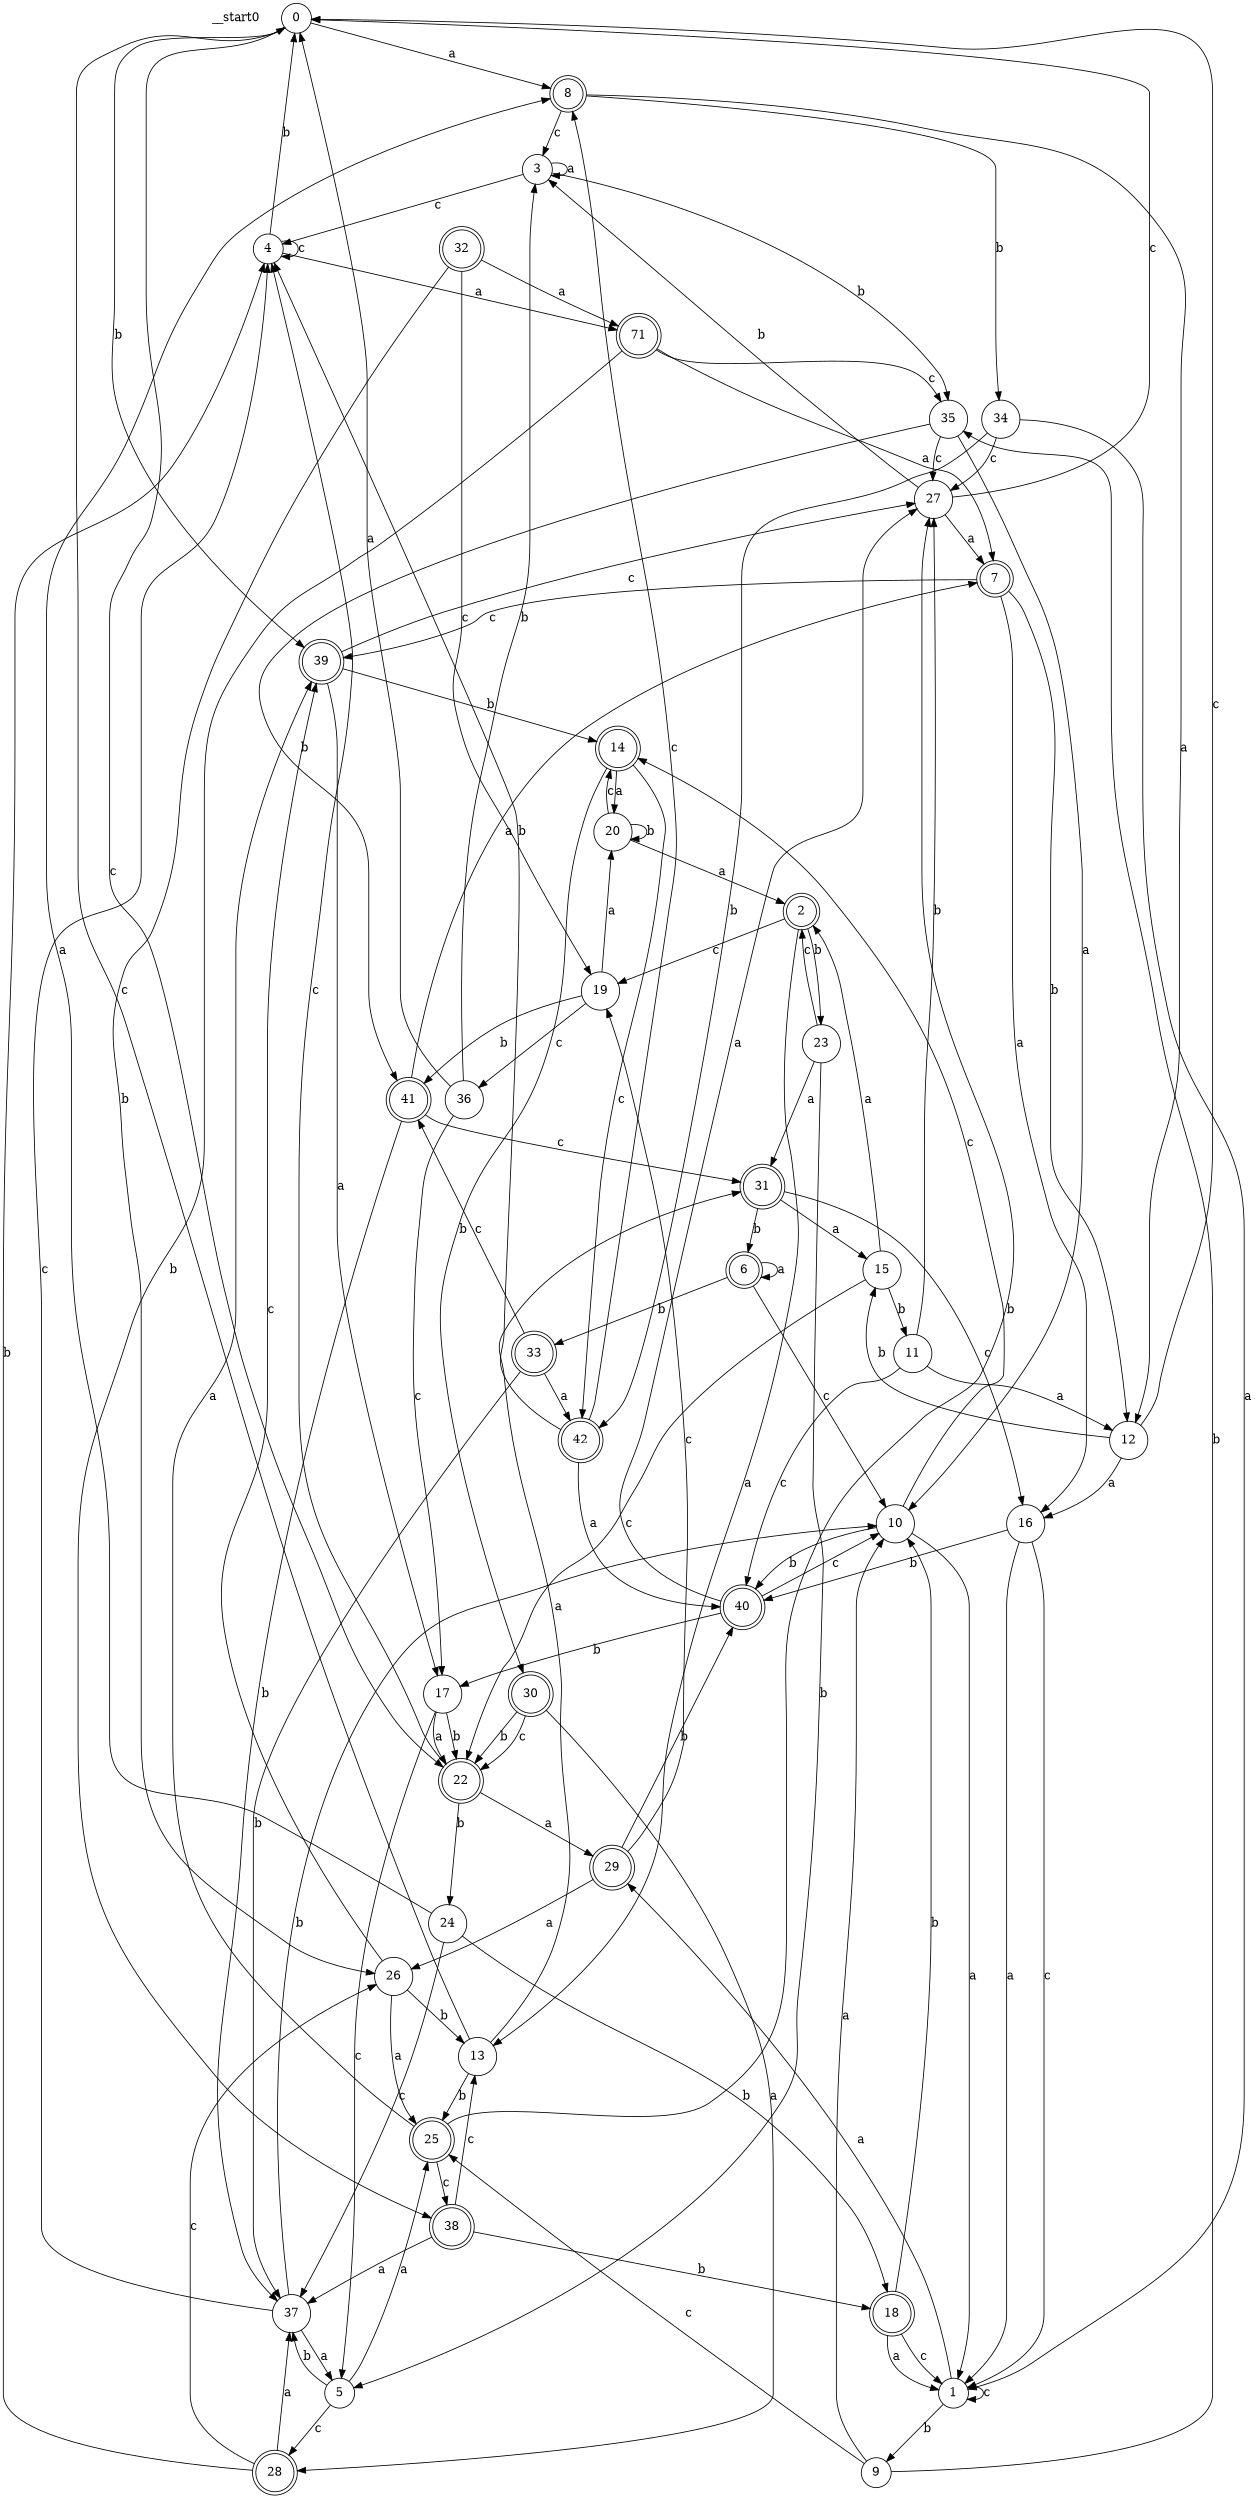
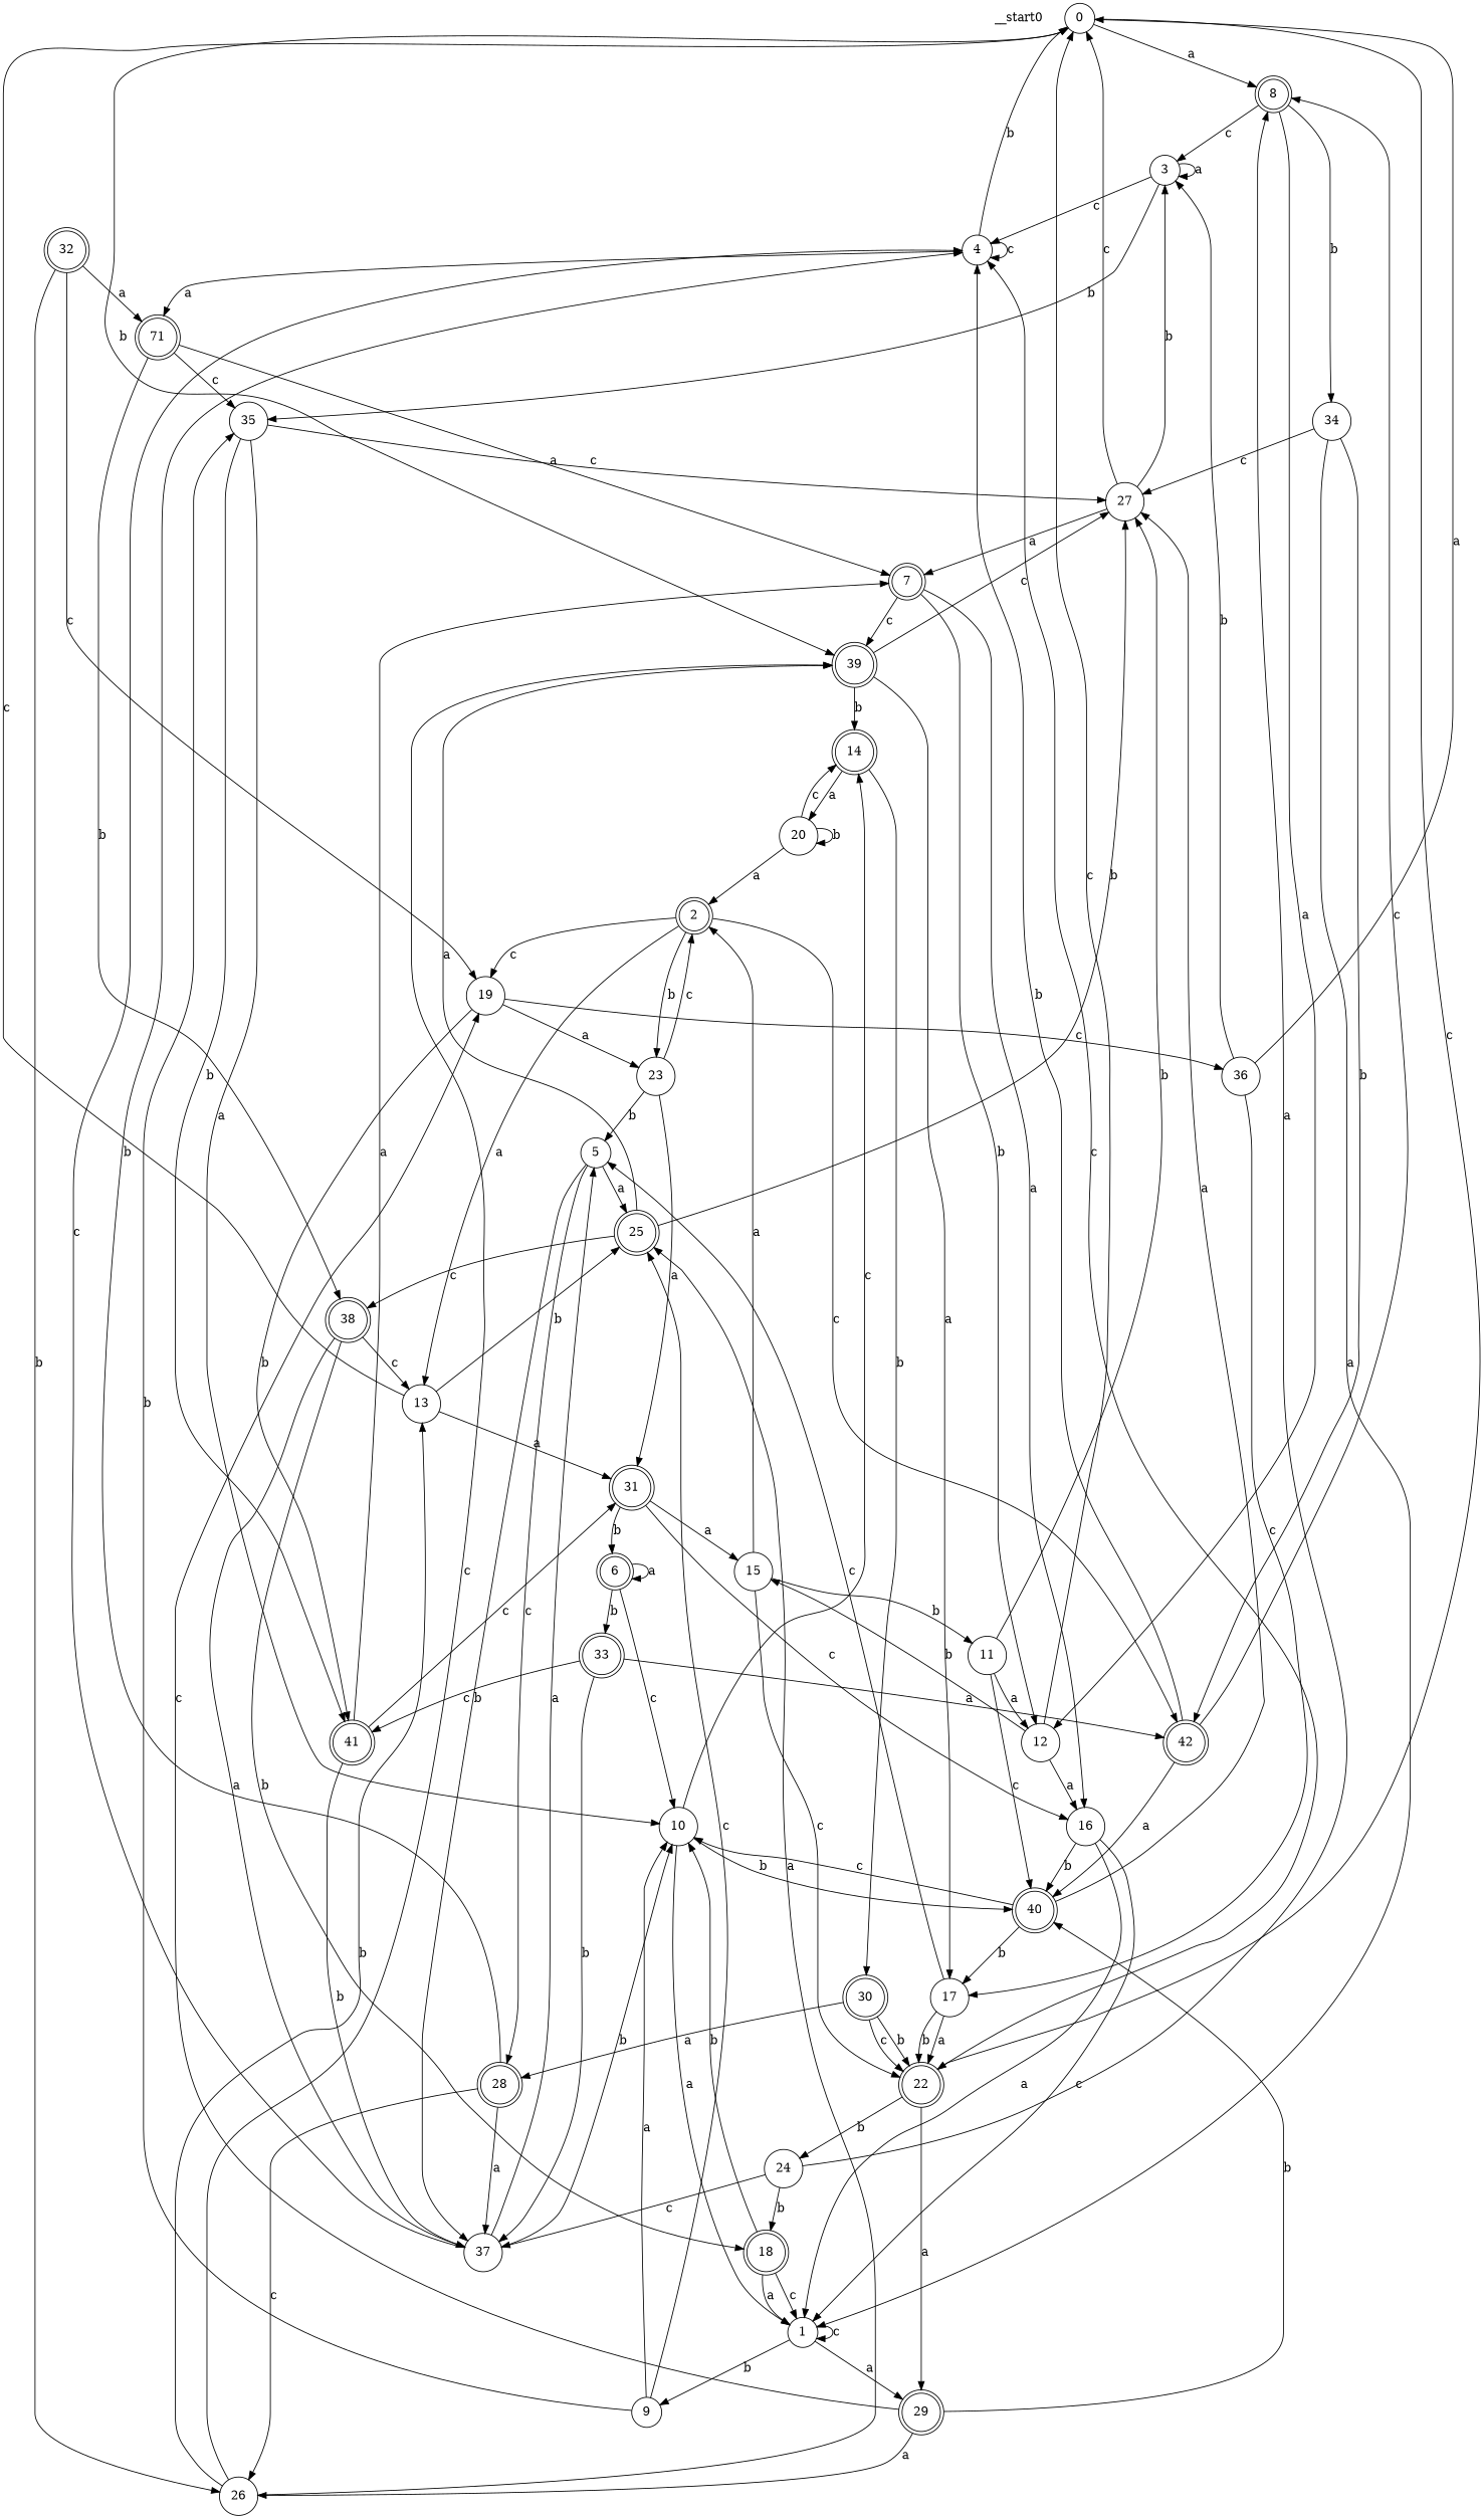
  digraph {
    rankdir=TB
    node [shape=circle color=black fillcolor=white style=filled]
    __start0 [shape=none color="" fillcolor="" style=""]
    n2 [label=0]
    n3 [label=8 shape=doublecircle style="rounded,filled"]
    n4 [label=22 shape=doublecircle style="rounded,filled"]
    n5 [label=39 shape=doublecircle style="rounded,filled"]
    n6 [label=3]
    n7 [label=12]
    n8 [label=34]
    n9 [label=29 shape=doublecircle style="rounded,filled"]
    n10 [label=4]
    n11 [label=24]
    n12 [label=14 shape=doublecircle style="rounded,filled"]
    n13 [label=27]
    n14 [label=17]
    n15 [label=1]
    n16 [label=9]
    n17 [label=35]
    n18 [label=25 shape=doublecircle style="rounded,filled"]
    n19 [label=10]
    n20 [label=19]
    n21 [label=40 shape=doublecircle style="rounded,filled"]
    n22 [label=26]
    n23 [label=2 shape=doublecircle style="rounded,filled"]
    n24 [label=13]
    n25 [label=23]
    n26 [label=31 shape=doublecircle style="rounded,filled"]
    n27 [label=20]
    n28 [label=36 style="rounded,filled"]
    n29 [label=41 shape=doublecircle style="rounded,filled"]
    n30 [label=5]
    n31 [label=71 shape=doublecircle style="rounded,filled"]
    n32 [label=7 shape=doublecircle style="rounded,filled"]
    n33 [label=38 shape=doublecircle style="rounded,filled"]
    n34 [label=28 shape=doublecircle style="rounded,filled"]
    n35 [label=37]
    n36 [label=6 shape=doublecircle style="rounded,filled"]
    n37 [label=33 shape=doublecircle style="rounded,filled"]
    n38 [label=42 shape=doublecircle style="rounded,filled"]
    n39 [label=16]
    n40 [label=15]
    n41 [label=30 shape=doublecircle style="rounded,filled"]
    n42 [label=11]
    n43 [label=18 shape=doublecircle style="rounded,filled"]
    n44 [label=32 shape=doublecircle style="rounded,filled"]
    n2 -> n3 [label=a]
    n2 -> n4 [label=c]
    n2 -> n5 [label=b]
    n3 -> n6 [label=c]
    n3 -> n7 [label=a]
    n3 -> n8 [label=b]
    n4 -> n9 [label=a]
    n4 -> n10 [label=c]
    n4 -> n11 [label=b]
    n5 -> n12 [label=b]
    n5 -> n13 [label=c]
    n5 -> n14 [label=a]
    n6 -> n6 [label=a]
    n6 -> n10 [label=c]
    n6 -> n17 [label=b]
    n7 -> n2 [label=c]
    n7 -> n39 [label=a]
    n7 -> n40 [label=b]
    n8 -> n13 [label=c]
    n8 -> n15 [label=a]
    n8 -> n38 [label=b]
    n9 -> n20 [label=c]
    n9 -> n21 [label=b]
    n9 -> n22 [label=a]
    n10 -> n2 [label=b]
    n10 -> n10 [label=c]
    n10 -> n31 [label=a]
    n11 -> n3 [label=a]
    n11 -> n35 [label=c]
    n11 -> n43 [label=b]
    n12 -> n27 [label=a]
-   n12 -> n38 [label=c]
+   n23 -> n38 [label=c]
    n12 -> n41 [label=b]
    n13 -> n2 [label=c]
    n13 -> n6 [label=b]
    n13 -> n32 [label=a]
    n14 -> n4 [label=a]
    n14 -> n4 [label=b]
    n14 -> n30 [label=c]
    n15 -> n9 [label=a]
    n15 -> n15 [label=c]
    n15 -> n16 [label=b]
    n16 -> n17 [label=b]
    n16 -> n18 [label=c]
    n16 -> n19 [label=a]
    n17 -> n13 [label=c]
    n17 -> n19 [label=a]
    n17 -> n29 [label=b]
    n18 -> n5 [label=a]
    n18 -> n13 [label=b]
    n18 -> n33 [label=c]
    n19 -> n12 [label=c]
    n19 -> n15 [label=a]
    n19 -> n21 [label=b]
-   n20 -> n27 [label=a]
+   n20 -> n25 [label=a]
    n20 -> n28 [label=c]
    n20 -> n29 [label=b]
    n21 -> n13 [label=a]
    n21 -> n14 [label=b]
    n21 -> n19 [label=c]
    n22 -> n5 [label=c]
    n22 -> n18 [label=a]
    n22 -> n24 [label=b]
    n23 -> n20 [label=c]
    n23 -> n24 [label=a]
    n23 -> n25 [label=b]
    n24 -> n2 [label=c]
    n24 -> n18 [label=b]
    n24 -> n26 [label=a]
    n25 -> n23 [label=c]
    n25 -> n26 [label=a]
    n25 -> n30 [label=b]
    n26 -> n36 [label=b]
    n26 -> n39 [label=c]
    n26 -> n40 [label=a]
    n27 -> n12 [label=c]
    n27 -> n23 [label=a]
    n27 -> n27 [label=b]
    n28 -> n2 [label=a]
    n28 -> n6 [label=b]
    n28 -> n14 [label=c]
    n29 -> n26 [label=c]
    n29 -> n32 [label=a]
    n29 -> n35 [label=b]
    n30 -> n18 [label=a]
    n30 -> n34 [label=c]
    n30 -> n35 [label=b]
    n31 -> n17 [label=c]
    n31 -> n32 [label=a]
    n31 -> n33 [label=b]
    n32 -> n5 [label=c]
    n32 -> n7 [label=b]
    n32 -> n39 [label=a]
    n33 -> n24 [label=c]
    n33 -> n35 [label=a]
    n33 -> n43 [label=b]
    n34 -> n10 [label=b]
    n34 -> n22 [label=c]
    n34 -> n35 [label=a]
    n35 -> n10 [label=c]
    n35 -> n19 [label=b]
    n35 -> n30 [label=a]
    n36 -> n19 [label=c]
    n36 -> n36 [label=a]
    n36 -> n37 [label=b]
    n37 -> n29 [label=c]
    n37 -> n35 [label=b]
    n37 -> n38 [label=a]
    n38 -> n3 [label=c]
    n38 -> n10 [label=b]
    n38 -> n21 [label=a]
    n39 -> n15 [label=a]
    n39 -> n15 [label=c]
    n39 -> n21 [label=b]
    n40 -> n4 [label=c]
    n40 -> n23 [label=a]
    n40 -> n42 [label=b]
    n41 -> n4 [label=b]
    n41 -> n4 [label=c]
    n41 -> n34 [label=a]
    n42 -> n7 [label=a]
    n42 -> n13 [label=b]
    n42 -> n21 [label=c]
    n43 -> n15 [label=a]
    n43 -> n15 [label=c]
    n43 -> n19 [label=b]
    n44 -> n20 [label=c]
    n44 -> n22 [label=b]
    n44 -> n31 [label=a]
  }
